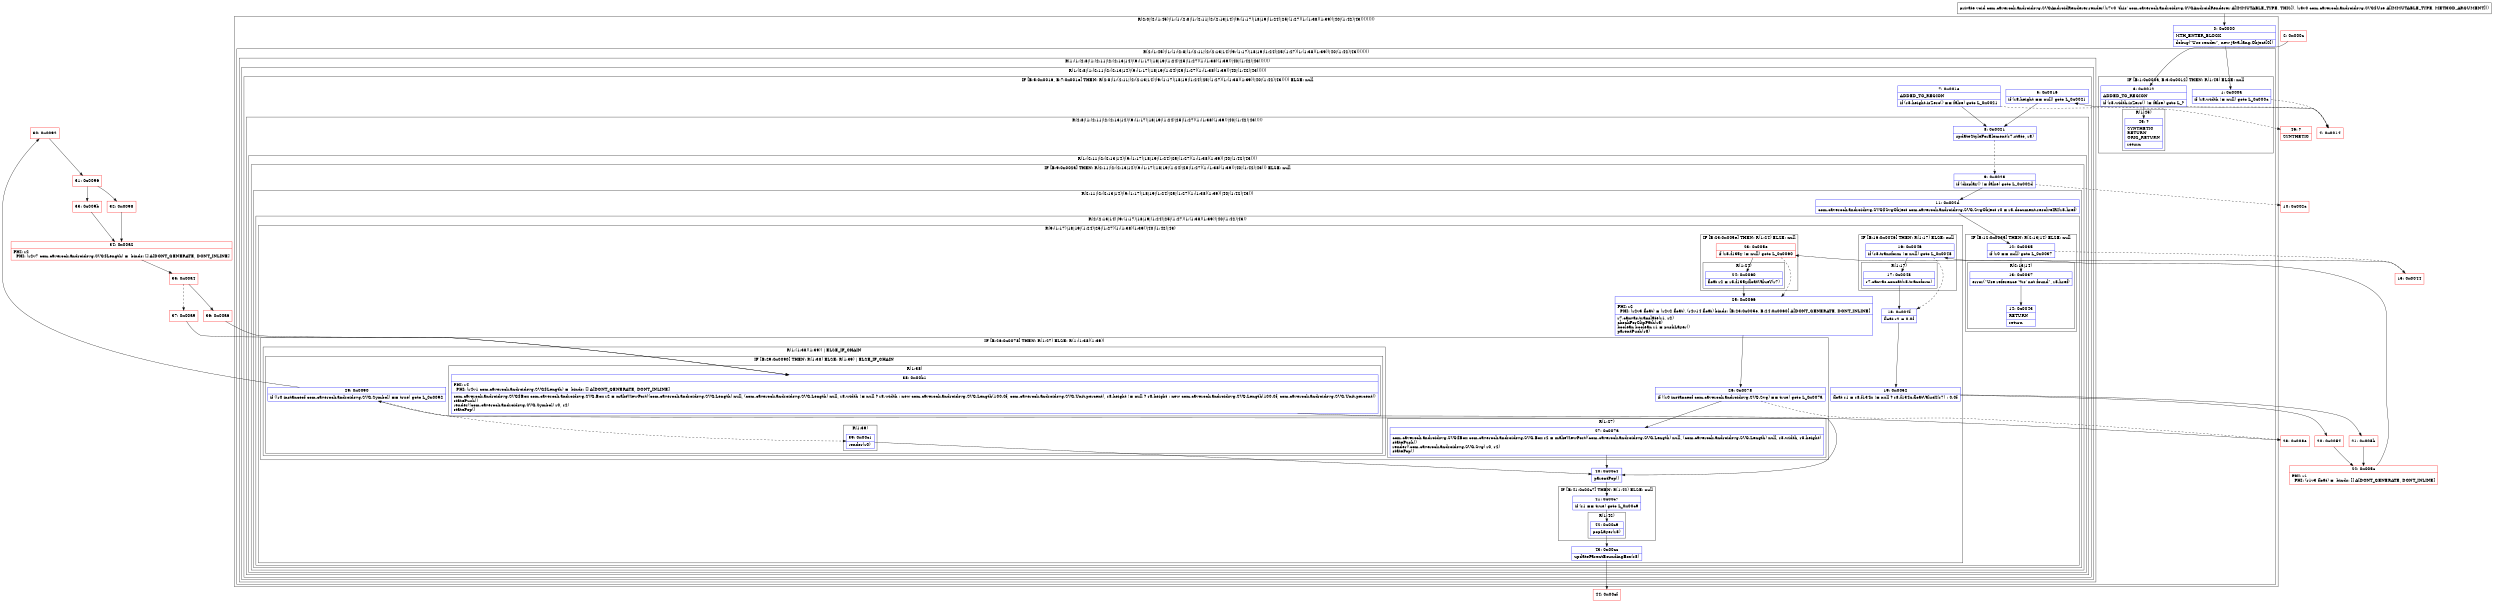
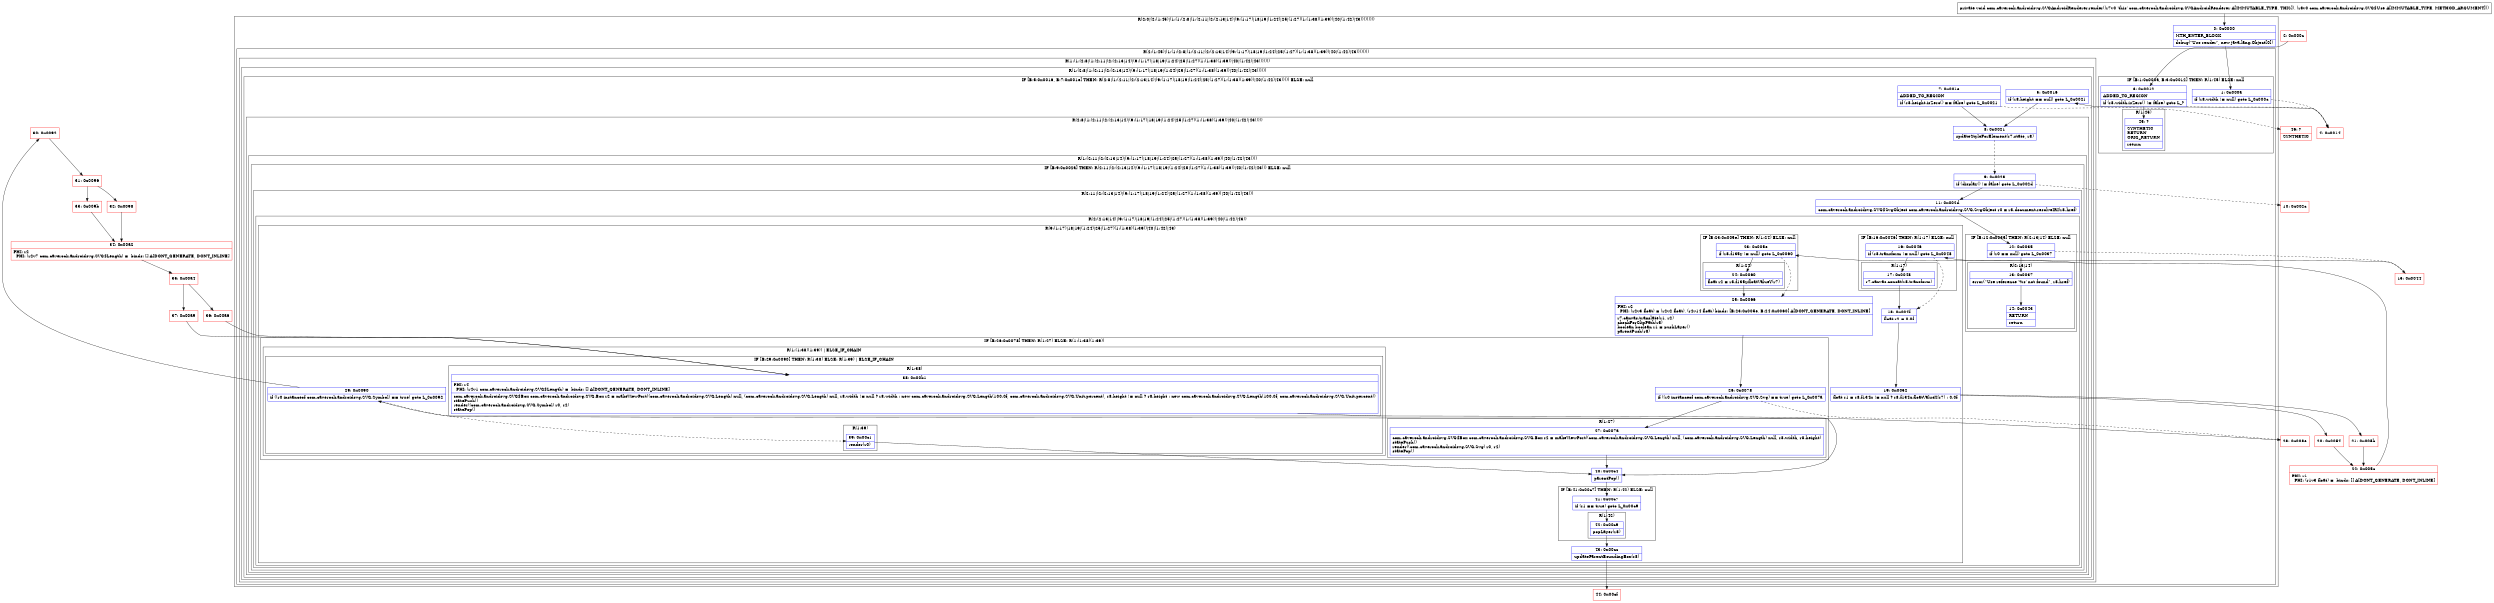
  digraph {
    node [color=blue shape=record]
    n1 [label="{45\:\ ?|SYNTHETIC\lRETURN\lORIG_RETURN\l|return\l}"]
    n2 [label="{1\:\ 0x000a|if (r8.width != null) goto L_0x000c\l}"]
    n3 [label="{3\:\ 0x0012|ADDED_TO_REGION\l|if (r8.width.isZero() != false) goto L_?\l}"]
    n4 [label="{13\:\ 0x0037|error(\"Use reference '%s' not found\", r8.href)\l}"]
    n5 [label="{14\:\ 0x0043|RETURN\l|return\l}"]
    n6 [label="{12\:\ 0x0035|if (r0 == null) goto L_0x0037\l}"]
    n7 [label="{17\:\ 0x0048|r7.canvas.concat(r8.transform)\l}"]
    n8 [label="{16\:\ 0x0046|if (r8.transform != null) goto L_0x0048\l}"]
    n9 [label="{24\:\ 0x0060|float r2 = r8.f135y.floatValueY(r7)\l}"]
-   n10 [color=red label="{23\:\ 0x005e|if (r8.f135y != null) goto L_0x0060\l}"]
+   n10 [label="{23\:\ 0x005e|if (r8.f135y != null) goto L_0x0060\l}"]
    n11 [label="{42\:\ 0x00c9|popLayer(r8)\l}"]
    n12 [label="{41\:\ 0x00c7|if (r1 == true) goto L_0x00c9\l}"]
    n13 [label="{27\:\ 0x007a|com.caverock.androidsvg.SVG$Box com.caverock.androidsvg.SVG.Box r2 = makeViewPort((com.caverock.androidsvg.SVG.Length) null, (com.caverock.androidsvg.SVG.Length) null, r8.width, r8.height)\lstatePush()\lrender((com.caverock.androidsvg.SVG.Svg) r0, r2)\lstatePop()\l}"]
    n14 [label="{38\:\ 0x00b1|PHI: r4 \l  PHI: (r4v1 com.caverock.androidsvg.SVG$Length) =  binds: [] A[DONT_GENERATE, DONT_INLINE]\l|com.caverock.androidsvg.SVG$Box com.caverock.androidsvg.SVG.Box r2 = makeViewPort((com.caverock.androidsvg.SVG.Length) null, (com.caverock.androidsvg.SVG.Length) null, r8.width != null ? r8.width : new com.caverock.androidsvg.SVG.Length(100.0f, com.caverock.androidsvg.SVG.Unit.percent), r8.height != null ? r8.height : new com.caverock.androidsvg.SVG.Length(100.0f, com.caverock.androidsvg.SVG.Unit.percent))\lstatePush()\lrender((com.caverock.androidsvg.SVG.Symbol) r0, r2)\lstatePop()\l}"]
    n15 [label="{39\:\ 0x00c1|render(r0)\l}"]
    n16 [label="{29\:\ 0x0090|if ((r0 instanceof com.caverock.androidsvg.SVG.Symbol) == true) goto L_0x0092\l}"]
    n17 [label="{26\:\ 0x0078|if ((r0 instanceof com.caverock.androidsvg.SVG.Svg) == true) goto L_0x007a\l}"]
    n18 [label="{18\:\ 0x004f|float r2 = 0.0f\l}"]
    n19 [label="{19\:\ 0x0052|float r1 = r8.f134x != null ? r8.f134x.floatValueX(r7) : 0.0f\l}"]
    n20 [label="{25\:\ 0x0066|PHI: r2 \l  PHI: (r2v3 float) = (r2v2 float), (r2v14 float) binds: [B:23:0x005e, B:24:0x0060] A[DONT_GENERATE, DONT_INLINE]\l|r7.canvas.translate(r1, r2)\lcheckForClipPath(r8)\lboolean boolean r1 = pushLayer()\lparentPush(r8)\l}"]
    n21 [label="{40\:\ 0x00c4|parentPop()\l}"]
    n22 [label="{43\:\ 0x00cc|updateParentBoundingBox(r8)\l}"]
    n23 [label="{11\:\ 0x002d|com.caverock.androidsvg.SVG$SvgObject com.caverock.androidsvg.SVG.SvgObject r0 = r8.document.resolveIRI(r8.href)\l}"]
    n24 [label="{9\:\ 0x002a|if (display() != false) goto L_0x002d\l}"]
    n25 [label="{8\:\ 0x0021|updateStyleForElement(r7.state, r8)\l}"]
    n26 [label="{5\:\ 0x0016|if (r8.height == null) goto L_0x0021\l}"]
    n27 [label="{7\:\ 0x001e|ADDED_TO_REGION\l|if (r8.height.isZero() == false) goto L_0x0021\l}"]
    n28 [label="{0\:\ 0x0000|MTH_ENTER_BLOCK\l|debug(\"Use render\", new java.lang.Object[0])\l}"]
    n29 [color=red label="{4\:\ 0x0014}"]
    n30 [color=red label="{15\:\ 0x0044}"]
    n31 [color=red label="{30\:\ 0x0092}"]
    n32 [color=red label="{28\:\ 0x008e}"]
    n33 [color=red label="{20\:\ 0x0054}"]
    n34 [color=red label="{21\:\ 0x005b}"]
    n35 [color=red label="{44\:\ 0x00cf}"]
    n36 [color=red label="{10\:\ 0x002c}"]
    n37 [color=red label="{46\:\ ?|SYNTHETIC\l}"]
    n38 [color=red label="{2\:\ 0x000c}"]
    n39 [color=red label="{22\:\ 0x005c|PHI: r1 \l  PHI: (r1v3 float) =  binds: [] A[DONT_GENERATE, DONT_INLINE]\l}"]
    n40 [color=red label="{31\:\ 0x0096}"]
    n41 [color=red label="{32\:\ 0x0098}"]
    n42 [color=red label="{33\:\ 0x009b}"]
    n43 [color=red label="{34\:\ 0x00a2|PHI: r2 \l  PHI: (r2v7 com.caverock.androidsvg.SVG$Length) =  binds: [] A[DONT_GENERATE, DONT_INLINE]\l}"]
    n44 [color=red label="{35\:\ 0x00a4}"]
    n45 [color=red label="{36\:\ 0x00a6}"]
    n46 [color=red label="{37\:\ 0x00a9}"]
    n47 [label="{private void com.caverock.androidsvg.SVGAndroidRenderer.render((r7v0 'this' com.caverock.androidsvg.SVGAndroidRenderer A[IMMUTABLE_TYPE, THIS]), (r8v0 com.caverock.androidsvg.SVG$Use A[IMMUTABLE_TYPE, METHOD_ARGUMENT])) }" color=""]
    subgraph cluster_1 {
      label="R(2:0|(2:(1:45)|(1:(1:(2:8|(1:(2:11|(2:(2:13|14)|(9:(1:17)|18|19|(1:24)|25|(1:27)(1:(1:38)(1:39))|40|(1:42)|43)))))))))"
      n28
      subgraph cluster_2 {
        label="R(2:(1:45)|(1:(1:(2:8|(1:(2:11|(2:(2:13|14)|(9:(1:17)|18|19|(1:24)|25|(1:27)(1:(1:38)(1:39))|40|(1:42)|43))))))))"
        subgraph cluster_3 {
          label="IF [B:1:0x000a, B:3:0x0012] THEN: R(1:45) ELSE: null"
          n2
          n3
          subgraph cluster_4 {
            label="R(1:45)"
            n1
          }
        }
        subgraph cluster_5 {
          label="R(1:(1:(2:8|(1:(2:11|(2:(2:13|14)|(9:(1:17)|18|19|(1:24)|25|(1:27)(1:(1:38)(1:39))|40|(1:42)|43)))))))"
          subgraph cluster_6 {
            label="R(1:(2:8|(1:(2:11|(2:(2:13|14)|(9:(1:17)|18|19|(1:24)|25|(1:27)(1:(1:38)(1:39))|40|(1:42)|43))))))"
            subgraph cluster_7 {
              label="IF [B:5:0x0016, B:7:0x001e] THEN: R(2:8|(1:(2:11|(2:(2:13|14)|(9:(1:17)|18|19|(1:24)|25|(1:27)(1:(1:38)(1:39))|40|(1:42)|43))))) ELSE: null"
              n26
              n27
              subgraph cluster_8 {
                label="R(2:8|(1:(2:11|(2:(2:13|14)|(9:(1:17)|18|19|(1:24)|25|(1:27)(1:(1:38)(1:39))|40|(1:42)|43)))))"
                n25
                subgraph cluster_9 {
                  label="R(1:(2:11|(2:(2:13|14)|(9:(1:17)|18|19|(1:24)|25|(1:27)(1:(1:38)(1:39))|40|(1:42)|43))))"
                  subgraph cluster_10 {
                    label="IF [B:9:0x002a] THEN: R(2:11|(2:(2:13|14)|(9:(1:17)|18|19|(1:24)|25|(1:27)(1:(1:38)(1:39))|40|(1:42)|43))) ELSE: null"
                    n24
                    subgraph cluster_11 {
                      label="R(2:11|(2:(2:13|14)|(9:(1:17)|18|19|(1:24)|25|(1:27)(1:(1:38)(1:39))|40|(1:42)|43)))"
                      n23
                      subgraph cluster_12 {
                        label="R(2:(2:13|14)|(9:(1:17)|18|19|(1:24)|25|(1:27)(1:(1:38)(1:39))|40|(1:42)|43))"
                        subgraph cluster_13 {
                          label="IF [B:12:0x0035] THEN: R(2:13|14) ELSE: null"
                          n6
                          subgraph cluster_14 {
                            label="R(2:13|14)"
                            n4
                            n5
                          }
                        }
                        subgraph cluster_15 {
                          label="R(9:(1:17)|18|19|(1:24)|25|(1:27)(1:(1:38)(1:39))|40|(1:42)|43)"
                          n18
                          n19
                          n20
                          n21
                          n22
                          subgraph cluster_16 {
                            label="IF [B:16:0x0046] THEN: R(1:17) ELSE: null"
                            n8
                            subgraph cluster_17 {
                              label="R(1:17)"
                              n7
                            }
                          }
                          subgraph cluster_18 {
                            label="IF [B:23:0x005e] THEN: R(1:24) ELSE: null"
                            n10
                            subgraph cluster_19 {
                              label="R(1:24)"
                              n9
                            }
                          }
                          subgraph cluster_20 {
                            label="IF [B:41:0x00c7] THEN: R(1:42) ELSE: null"
                            n12
                            subgraph cluster_21 {
                              label="R(1:42)"
                              n11
                            }
                          }
                          subgraph cluster_22 {
                            label="IF [B:26:0x0078] THEN: R(1:27) ELSE: R(1:(1:38)(1:39))"
                            n17
                            subgraph cluster_23 {
                              label="R(1:27)"
                              n13
                            }
                            subgraph cluster_24 {
                              label="R(1:(1:38)(1:39)) | ELSE_IF_CHAIN\l"
                              subgraph cluster_25 {
                                label="IF [B:29:0x0090] THEN: R(1:38) ELSE: R(1:39) | ELSE_IF_CHAIN\l"
                                n16
                                subgraph cluster_26 {
                                  label="R(1:38)"
                                  n14
                                }
                                subgraph cluster_27 {
                                  label="R(1:39)"
                                  n15
                                }
                              }
                            }
                          }
                        }
                      }
                    }
                  }
                }
              }
            }
          }
        }
      }
    }
    n2 -> n29 [style=dashed]
    n3 -> n1
    n3 -> n29 [style=dashed]
    n4 -> n5
    n6 -> n4
    n6 -> n30 [style=dashed]
    n7 -> n18
    n8 -> n7
    n8 -> n18 [style=dashed]
    n9 -> n20
    n10 -> n9
    n10 -> n20 [style=dashed]
    n11 -> n22
    n12 -> n11
    n13 -> n21
    n14 -> n21
    n15 -> n21
    n16 -> n15 [style=dashed]
    n16 -> n31
    n17 -> n13
    n17 -> n32 [style=dashed]
    n18 -> n19
    n19 -> n33
    n19 -> n34
    n20 -> n17
    n21 -> n12
    n22 -> n35
    n23 -> n6
    n24 -> n23
    n24 -> n36 [style=dashed]
    n25 -> n24 [style=dashed]
    n26 -> n25
    n27 -> n25
    n27 -> n37 [style=dashed]
    n28 -> n2
    n29 -> n26
    n30 -> n8
    n31 -> n40
    n32 -> n16
    n33 -> n39
    n34 -> n39
    n38 -> n3
    n39 -> n10
    n40 -> n41
    n40 -> n42
    n41 -> n43
    n42 -> n43
    n43 -> n44
    n44 -> n45
-   n44 -> n46 [style=dashed]
+   n44 -> n46
    n45 -> n14
    n46 -> n14
    n47 -> n28
  }
